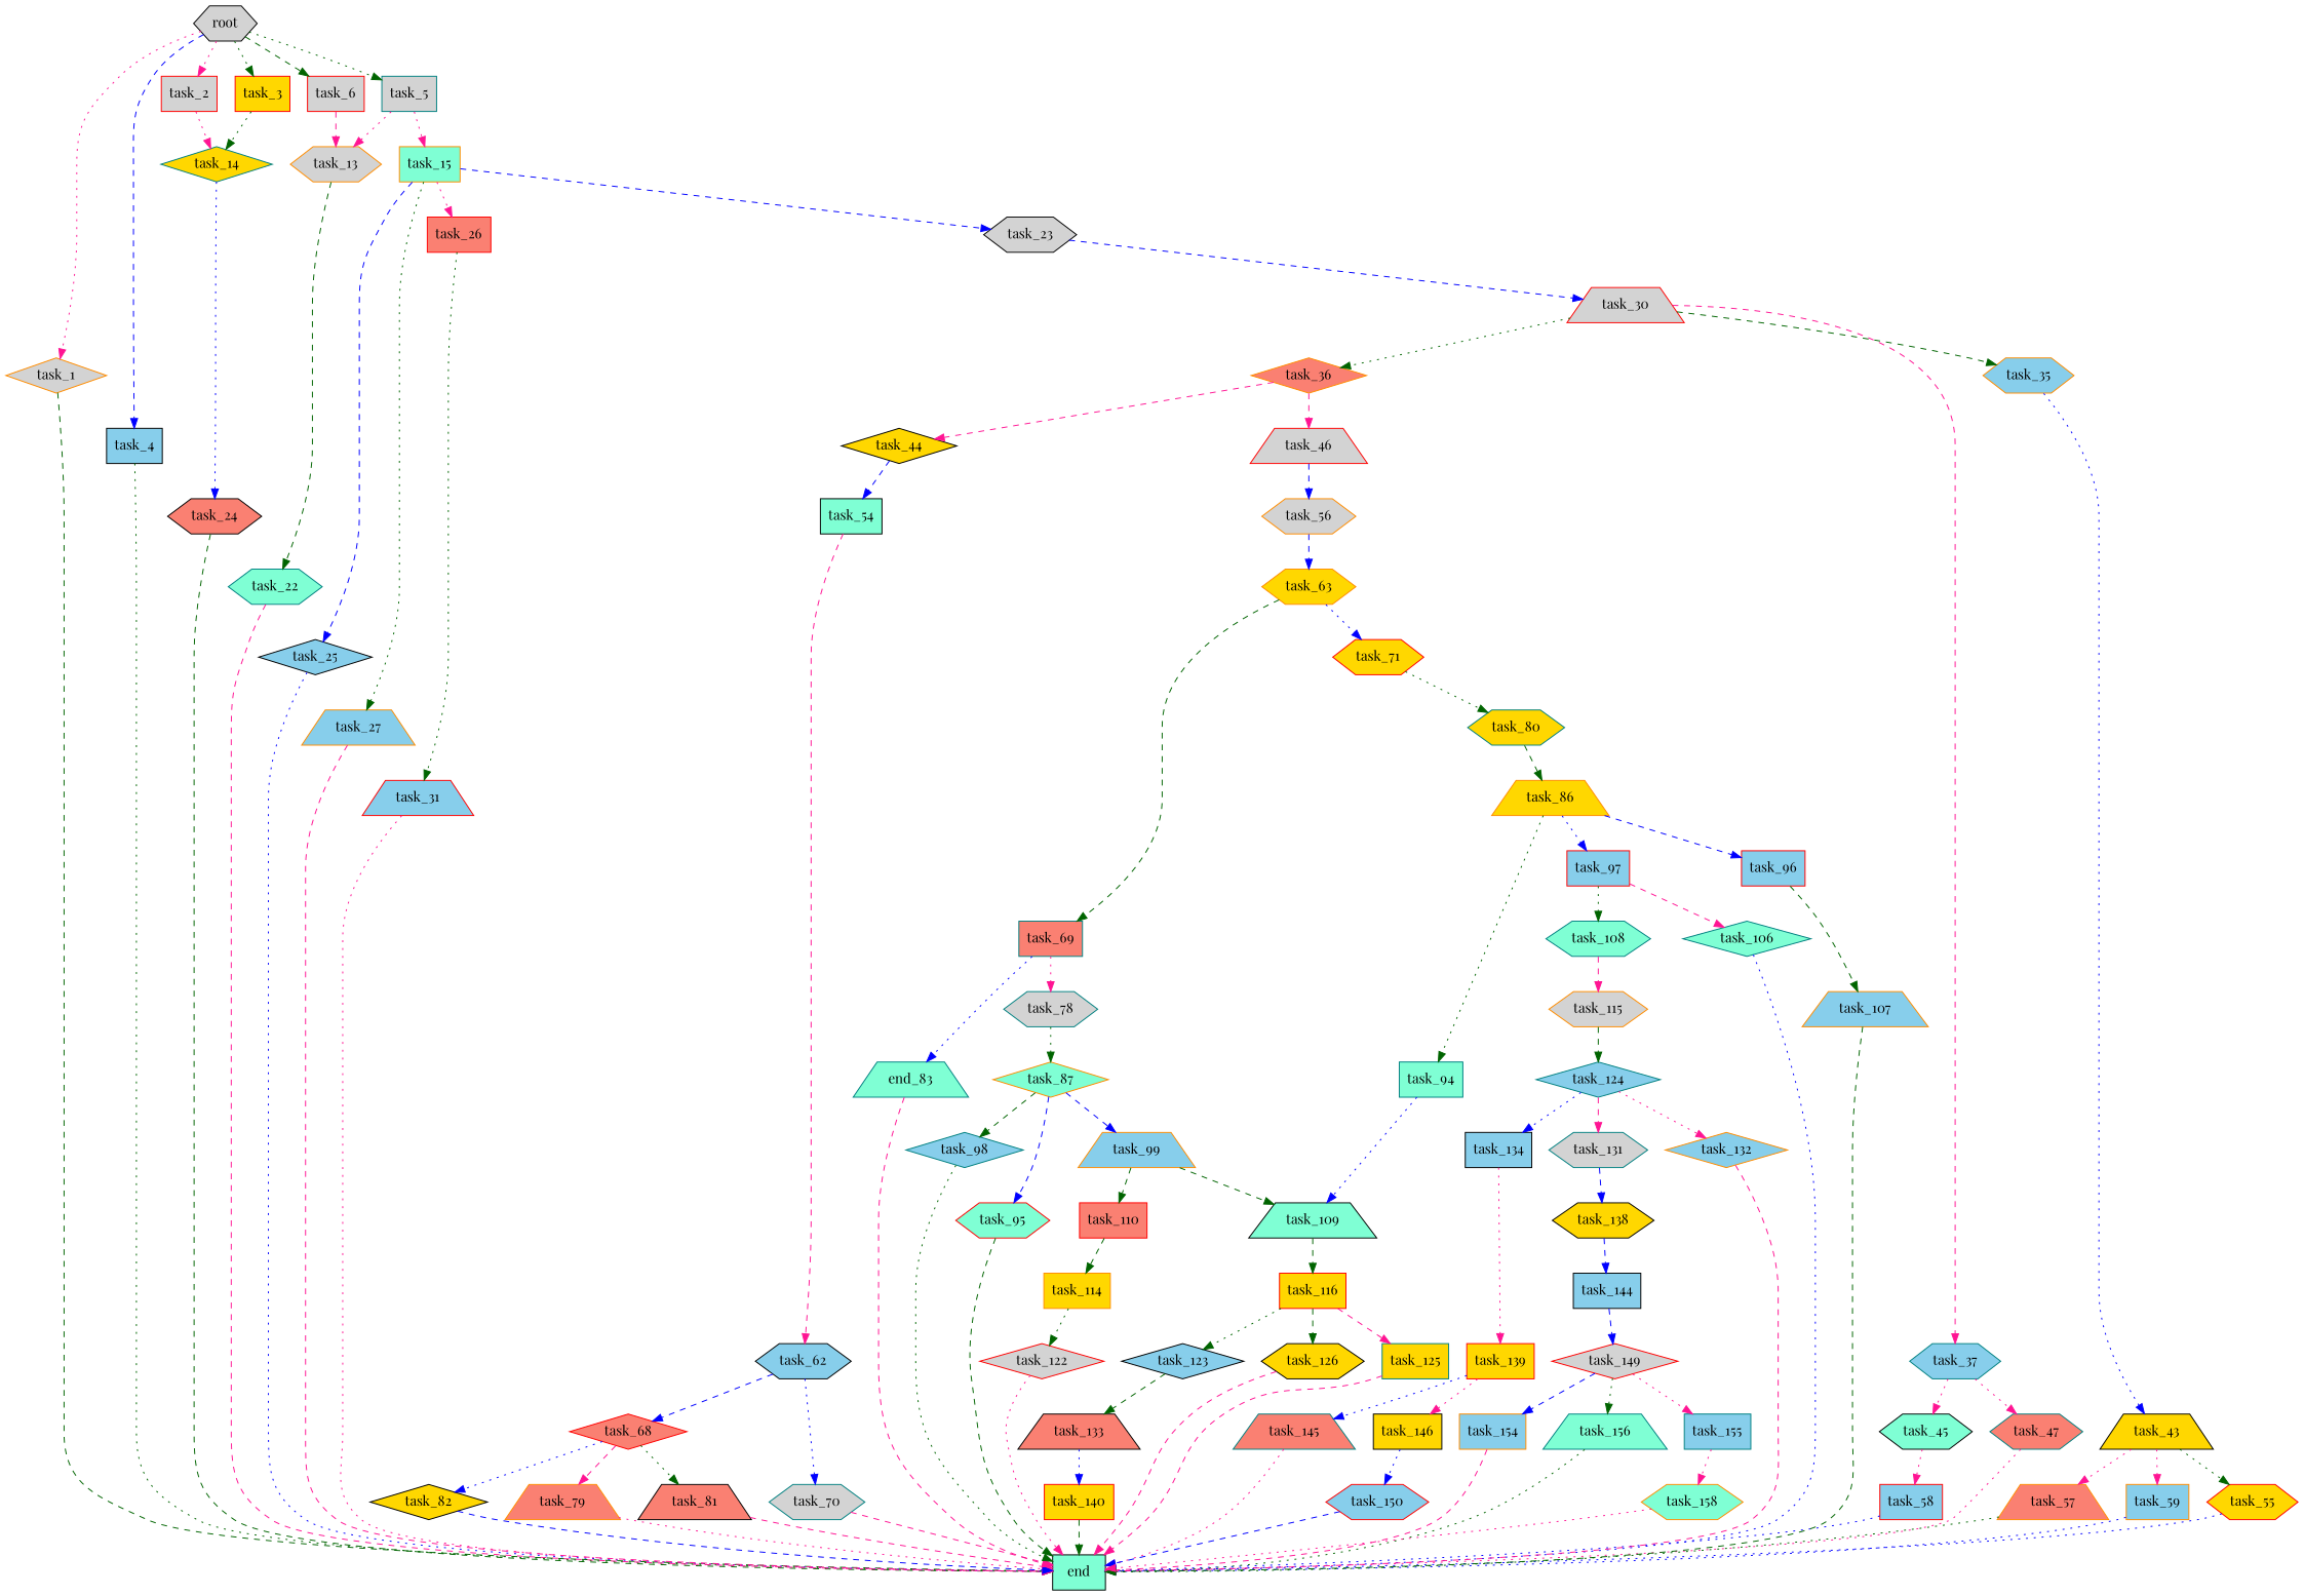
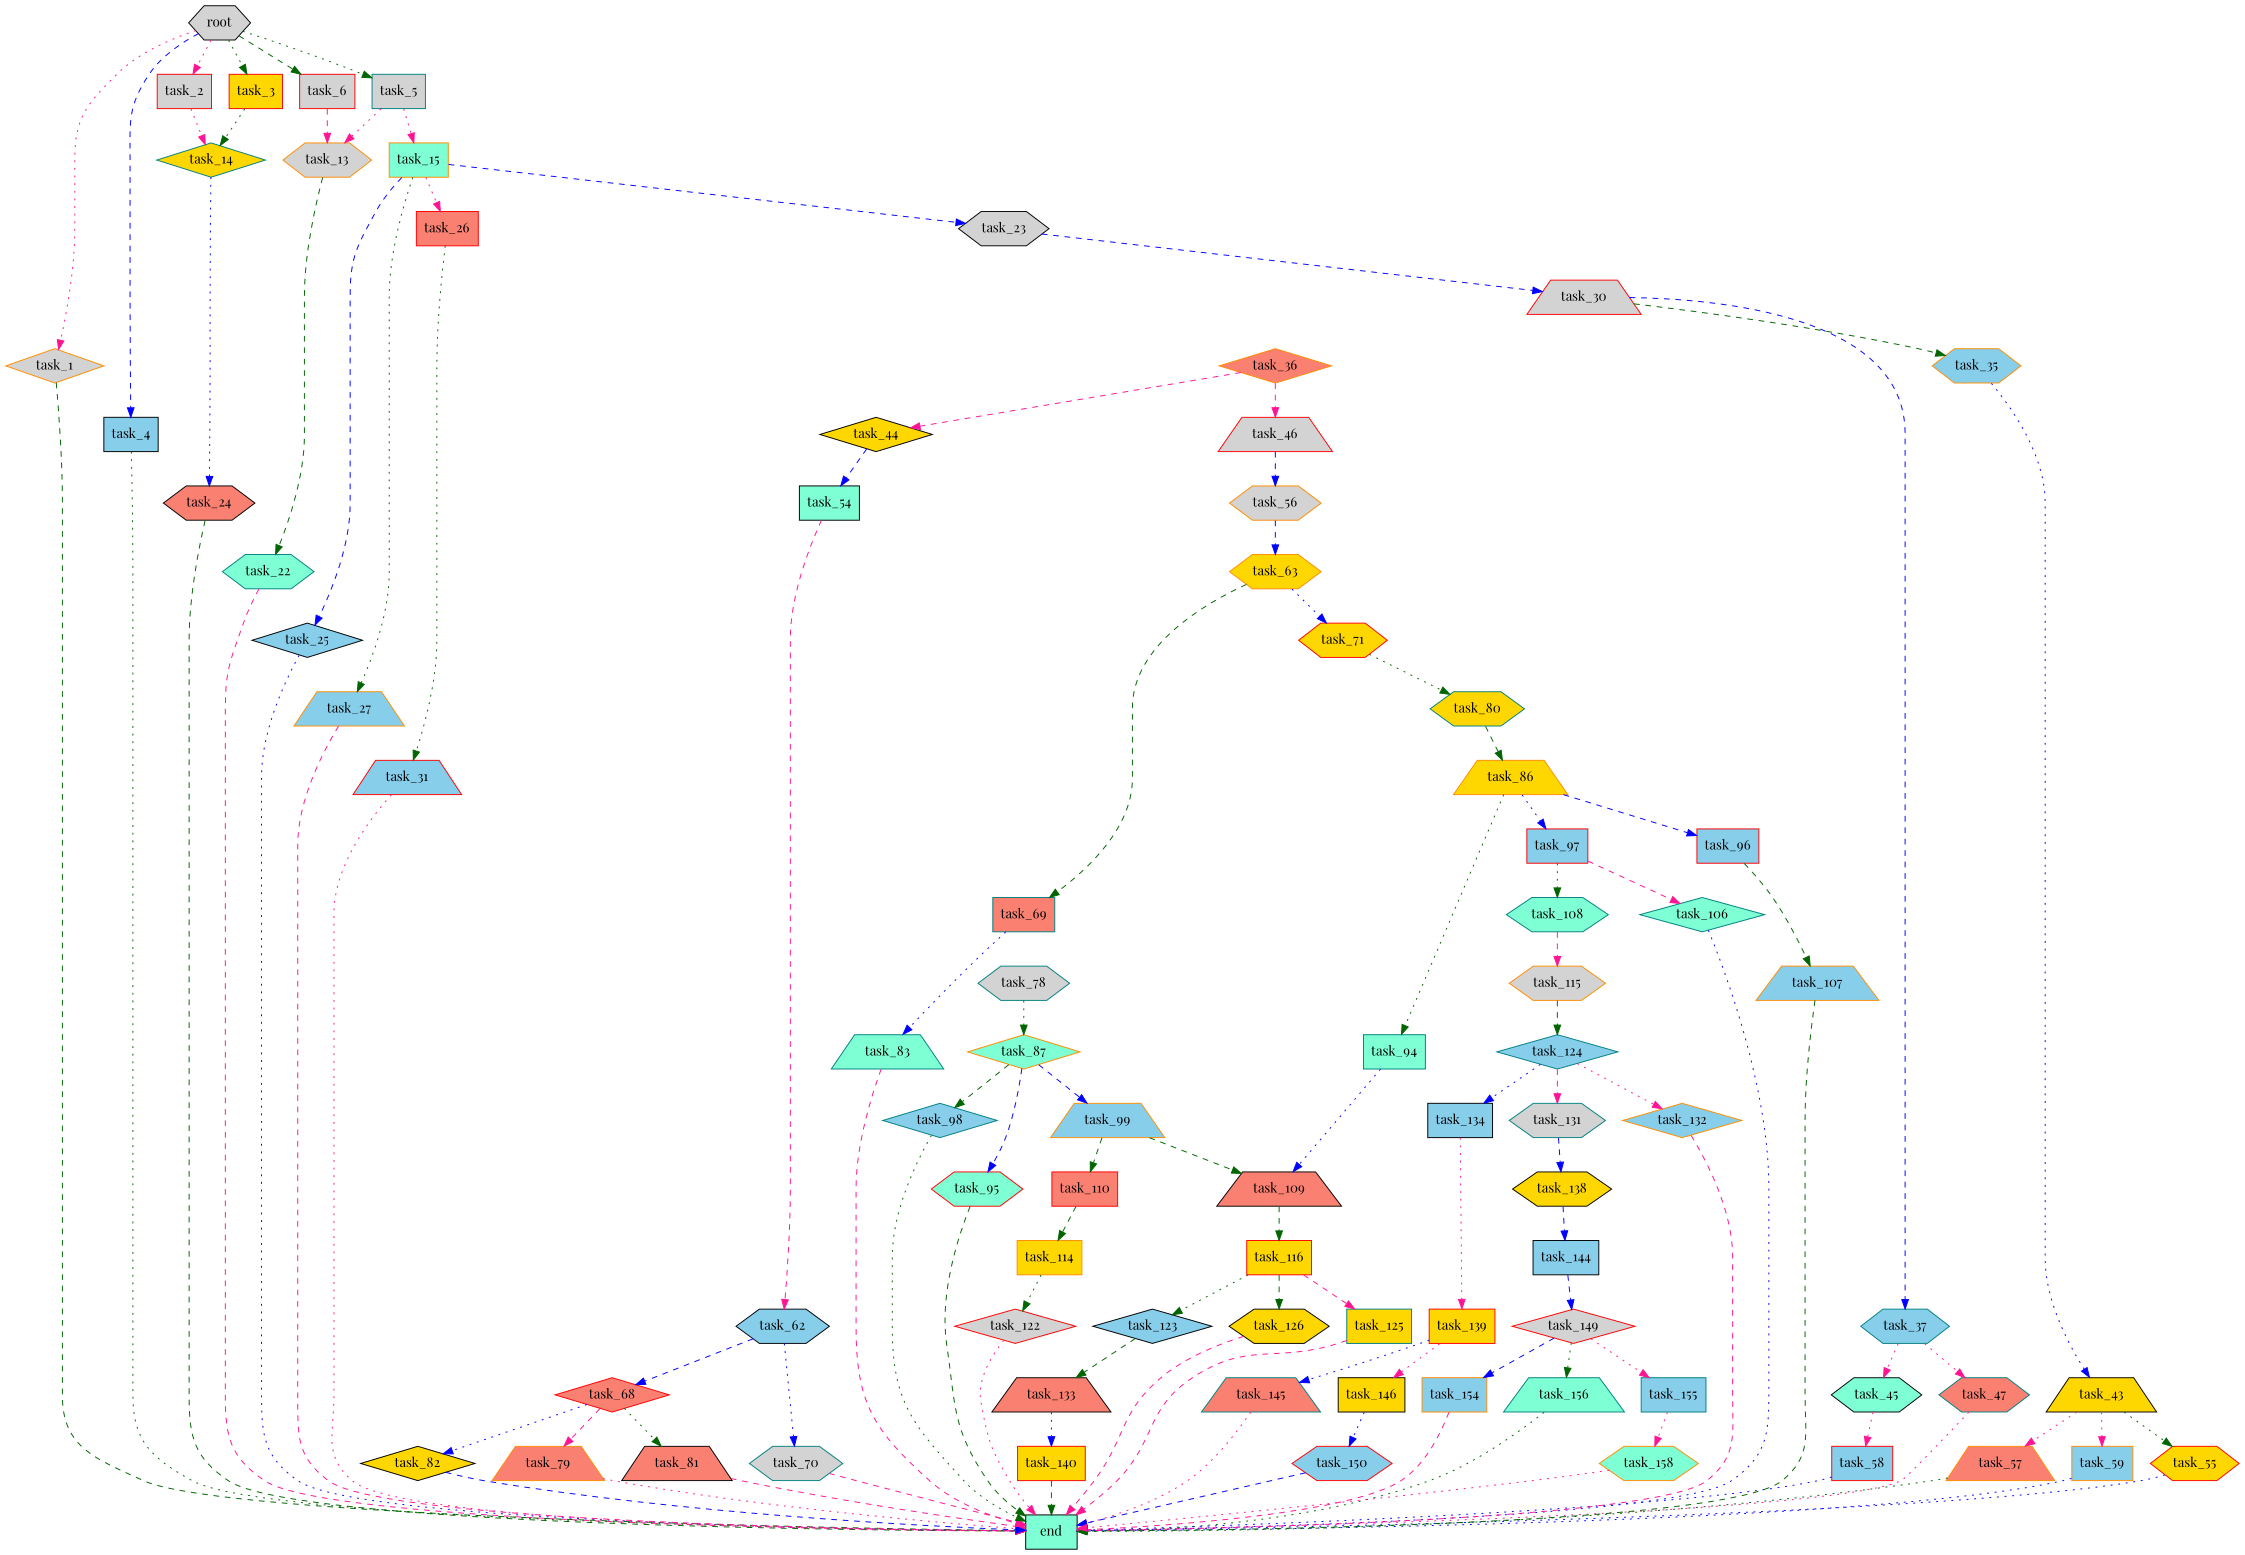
  digraph {
    fontname="Playfair Display"
    node [color=black fillcolor=skyblue fontname="Playfair Display" shape=box style=filled]
    edge [color=deeppink fontname="Playfair Display" style=dotted]
    root [fillcolor=lightgrey shape=hexagon]
    task_1 [color=darkorange fillcolor=lightgrey shape=diamond]
    task_2 [color=red fillcolor=lightgrey]
    task_3 [color=red fillcolor=gold]
    task_4
    task_5 [color=teal fillcolor=lightgrey]
    task_6 [color=red fillcolor=lightgrey]
    end [fillcolor=aquamarine]
    task_14 [color=teal fillcolor=gold shape=diamond]
    task_13 [color=darkorange fillcolor=lightgrey shape=hexagon]
    task_15 [color=darkorange fillcolor=aquamarine]
    task_24 [fillcolor=salmon shape=hexagon]
    task_22 [color=teal fillcolor=aquamarine shape=hexagon]
    task_23 [fillcolor=lightgrey shape=hexagon]
    task_25 [shape=diamond]
    task_26 [color=red fillcolor=salmon]
    task_27 [color=darkorange shape=trapezium]
    task_30 [color=red fillcolor=lightgrey shape=trapezium]
    task_31 [color=red shape=trapezium]
    task_35 [color=darkorange shape=hexagon]
    task_36 [color=darkorange fillcolor=salmon shape=diamond]
    task_37 [color=teal shape=hexagon]
    task_43 [fillcolor=gold shape=trapezium]
    task_44 [fillcolor=gold shape=diamond]
    task_46 [color=red fillcolor=lightgrey shape=trapezium]
    task_45 [fillcolor=aquamarine shape=hexagon]
    task_47 [color=teal fillcolor=salmon shape=hexagon]
    task_55 [color=red fillcolor=gold shape=hexagon]
    task_57 [color=darkorange fillcolor=salmon shape=trapezium]
    task_59 [color=darkorange]
    task_54 [fillcolor=aquamarine]
    task_56 [color=darkorange fillcolor=lightgrey shape=hexagon]
    task_58 [color=red]
    task_62 [shape=hexagon]
    task_63 [color=darkorange fillcolor=gold shape=hexagon]
    task_68 [color=red fillcolor=salmon shape=diamond]
    task_70 [color=teal fillcolor=lightgrey shape=hexagon]
    task_69 [color=teal fillcolor=salmon]
    task_71 [color=red fillcolor=gold shape=hexagon]
    task_79 [color=darkorange fillcolor=salmon shape=trapezium]
    task_81 [fillcolor=salmon shape=trapezium]
    task_82 [fillcolor=gold shape=diamond]
    task_78 [color=teal fillcolor=lightgrey shape=hexagon]
-   task_83 [color=teal fillcolor=aquamarine shape=trapezium label=end_83]
+   task_83 [color=teal fillcolor=aquamarine shape=trapezium]
    task_80 [color=teal fillcolor=gold shape=hexagon]
    task_87 [color=darkorange fillcolor=aquamarine shape=diamond]
    task_86 [color=darkorange fillcolor=gold shape=trapezium]
    task_95 [color=red fillcolor=aquamarine shape=hexagon]
    task_98 [color=teal shape=diamond]
    task_99 [color=darkorange shape=trapezium]
    task_94 [color=teal fillcolor=aquamarine]
    task_96 [color=red]
    task_97 [color=red]
-   task_109 [fillcolor=aquamarine shape=trapezium]
+   task_109 [fillcolor=salmon shape=trapezium]
    task_107 [color=darkorange shape=trapezium]
    task_106 [color=teal fillcolor=aquamarine shape=diamond]
    task_108 [color=teal fillcolor=aquamarine shape=hexagon]
    task_110 [color=red fillcolor=salmon]
    task_116 [color=red fillcolor=gold]
    task_115 [color=darkorange fillcolor=lightgrey shape=hexagon]
    task_114 [color=darkorange fillcolor=gold]
    task_124 [color=teal shape=diamond]
    task_123 [shape=diamond]
    task_125 [color=teal fillcolor=gold]
    task_126 [fillcolor=gold shape=hexagon]
    task_122 [color=red fillcolor=lightgrey shape=diamond]
    task_131 [color=teal fillcolor=lightgrey shape=hexagon]
    task_132 [color=darkorange shape=diamond]
    task_134
    task_133 [fillcolor=salmon shape=trapezium]
    task_140 [color=red fillcolor=gold]
    task_138 [fillcolor=gold shape=hexagon]
    task_139 [color=red fillcolor=gold]
    task_144
    task_145 [color=teal fillcolor=salmon shape=trapezium]
    task_146 [fillcolor=gold]
    task_149 [color=red fillcolor=lightgrey shape=diamond]
    task_150 [color=red shape=hexagon]
    task_154 [color=darkorange]
    task_155 [color=teal]
    task_156 [color=teal fillcolor=aquamarine shape=trapezium]
    task_158 [color=darkorange fillcolor=aquamarine shape=hexagon]
    root -> task_1
    root -> task_2
    root -> task_3 [color=darkgreen]
    root -> task_4 [color=blue style=dashed]
    root -> task_5 [color=darkgreen]
    root -> task_6 [color=darkgreen style=dashed]
    task_1 -> end [color=darkgreen style=dashed]
    task_2 -> task_14
    task_3 -> task_14 [color=darkgreen]
    task_4 -> end [color=darkgreen]
    task_5 -> task_13
    task_5 -> task_15
    task_6 -> task_13 [style=dashed]
    task_14 -> task_24 [color=blue]
    task_13 -> task_22 [color=darkgreen style=dashed]
    task_15 -> task_23 [color=blue style=dashed]
    task_15 -> task_25 [color=blue style=dashed]
    task_15 -> task_26
    task_15 -> task_27 [color=darkgreen]
    task_24 -> end [color=darkgreen style=dashed]
    task_22 -> end [style=dashed]
    task_23 -> task_30 [color=blue style=dashed]
    task_25 -> end [color=blue]
    task_26 -> task_31 [color=darkgreen]
    task_27 -> end [style=dashed]
    task_30 -> task_35 [color=darkgreen style=dashed]
-   task_30 -> task_36 [color=darkgreen]
-   task_30 -> task_37 [style=dashed]
+   task_30 -> task_37 [color=blue style=dashed]
    task_31 -> end
    task_35 -> task_43 [color=blue]
    task_36 -> task_44 [style=dashed]
    task_36 -> task_46 [style=dashed]
    task_37 -> task_45
    task_37 -> task_47
    task_43 -> task_55 [color=darkgreen]
    task_43 -> task_57
    task_43 -> task_59
    task_44 -> task_54 [color=blue style=dashed]
    task_46 -> task_56 [color=blue style=dashed]
    task_45 -> task_58
    task_47 -> end
    task_55 -> end [color=blue]
    task_57 -> end [color=darkgreen]
    task_59 -> end [color=blue]
    task_54 -> task_62 [style=dashed]
    task_56 -> task_63 [color=blue style=dashed]
    task_58 -> end [color=blue]
    task_62 -> task_68 [color=blue style=dashed]
    task_62 -> task_70 [color=blue]
    task_63 -> task_69 [color=darkgreen style=dashed]
    task_63 -> task_71 [color=blue]
    task_68 -> task_79 [style=dashed]
    task_68 -> task_81 [color=darkgreen]
    task_68 -> task_82 [color=blue]
    task_70 -> end [style=dashed]
-   task_69 -> task_78
    task_69 -> task_83 [color=blue]
    task_71 -> task_80 [color=darkgreen]
    task_79 -> end
    task_81 -> end [style=dashed]
    task_82 -> end [color=blue style=dashed]
    task_78 -> task_87 [color=darkgreen]
    task_83 -> end [style=dashed]
    task_80 -> task_86 [color=darkgreen style=dashed]
    task_87 -> task_95 [color=blue style=dashed]
    task_87 -> task_98 [color=darkgreen style=dashed]
    task_87 -> task_99 [color=blue style=dashed]
    task_86 -> task_94 [color=darkgreen]
    task_86 -> task_96 [color=blue style=dashed]
    task_86 -> task_97 [color=blue]
    task_95 -> end [color=darkgreen style=dashed]
    task_98 -> end [color=darkgreen]
    task_99 -> task_109 [color=darkgreen style=dashed]
    task_99 -> task_110 [color=darkgreen style=dashed]
    task_94 -> task_109 [color=blue]
    task_96 -> task_107 [color=darkgreen style=dashed]
    task_97 -> task_106 [style=dashed]
    task_97 -> task_108 [color=darkgreen]
    task_109 -> task_116 [color=darkgreen style=dashed]
    task_107 -> end [color=darkgreen style=dashed]
    task_106 -> end [color=blue]
    task_108 -> task_115 [style=dashed]
    task_110 -> task_114 [color=darkgreen style=dashed]
    task_116 -> task_123 [color=darkgreen]
    task_116 -> task_125 [style=dashed]
    task_116 -> task_126 [color=darkgreen style=dashed]
    task_115 -> task_124 [color=darkgreen style=dashed]
    task_114 -> task_122 [color=darkgreen]
    task_124 -> task_131 [style=dashed]
    task_124 -> task_132
    task_124 -> task_134 [color=blue]
    task_123 -> task_133 [color=darkgreen style=dashed]
    task_125 -> end [style=dashed]
    task_126 -> end [style=dashed]
    task_122 -> end
    task_131 -> task_138 [color=blue style=dashed]
    task_132 -> end [style=dashed]
    task_134 -> task_139
    task_133 -> task_140 [color=blue]
    task_140 -> end [color=darkgreen style=dashed]
    task_138 -> task_144 [color=blue style=dashed]
    task_139 -> task_145 [color=blue]
    task_139 -> task_146
    task_144 -> task_149 [color=blue style=dashed]
    task_145 -> end
    task_146 -> task_150 [color=blue]
    task_149 -> task_154 [color=blue style=dashed]
    task_149 -> task_155
    task_149 -> task_156 [color=darkgreen]
    task_150 -> end [color=blue style=dashed]
    task_154 -> end [style=dashed]
    task_155 -> task_158
    task_156 -> end [color=darkgreen]
    task_158 -> end
  }
